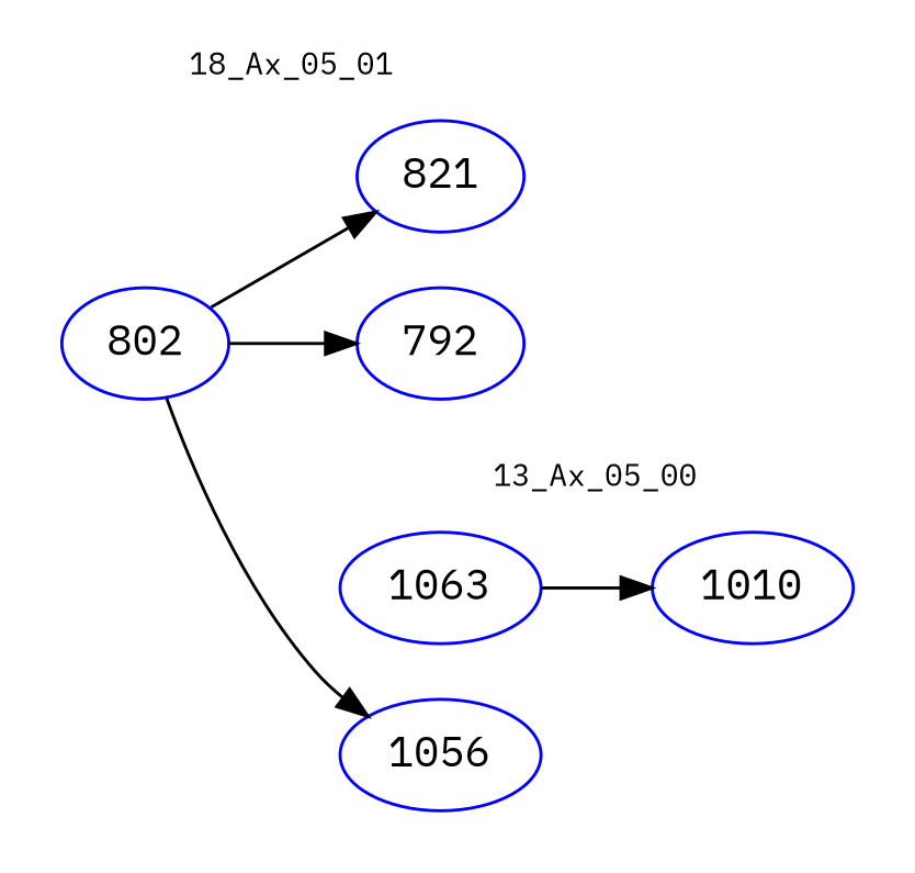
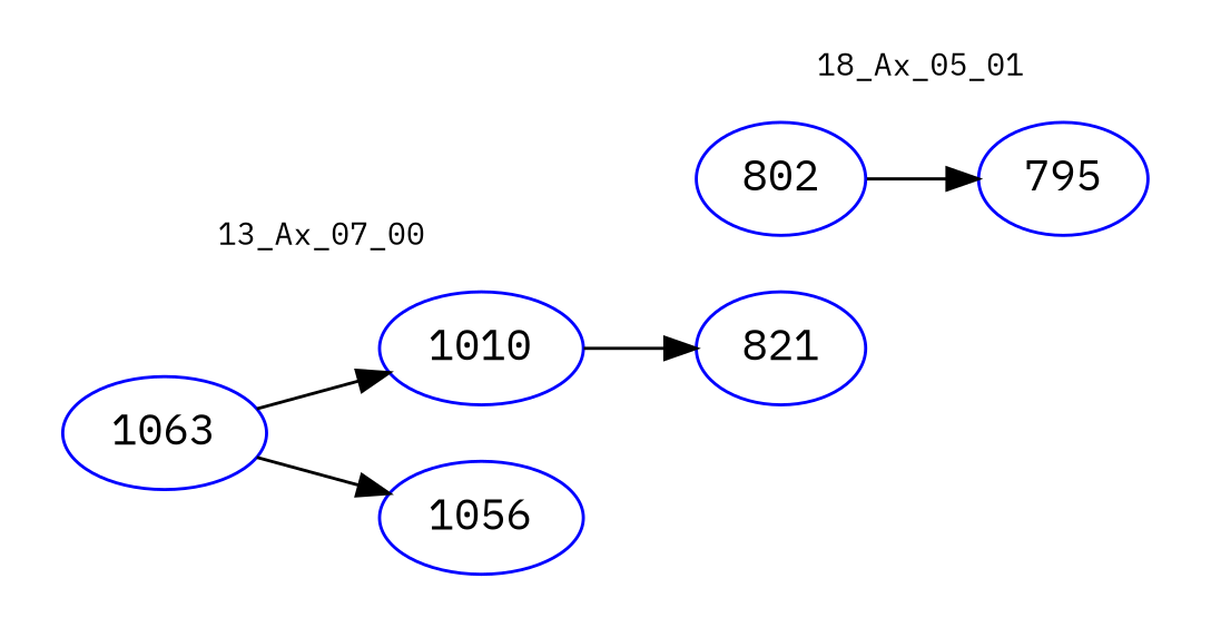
  digraph {
    fontname="IBM Plex Mono"
    rankdir=LR
    node [color=blue fontname="IBM Plex Mono"]
    edge [color=black fontname="IBM Plex Mono"]
    n1 [label=1063]
    n2 [label=1056]
    n3 [label=1010]
    n4 [label=802]
-   n5 [label=792]
+   n5 [label=795]
    n6 [label=821]
    subgraph cluster_1 {
      color=white
      fontsize=10
-     label="13_Ax_05_00"
+     label="13_Ax_07_00"
      n1
      n2
      n3
    }
    subgraph cluster_2 {
      color=white
      fontsize=10
      label="18_Ax_05_01"
      n4
      n5
      n6
    }
-   n4 -> n2
+   n1 -> n2
    n1 -> n3
    n4 -> n5
-   n4 -> n6
+   n3 -> n6
  }
